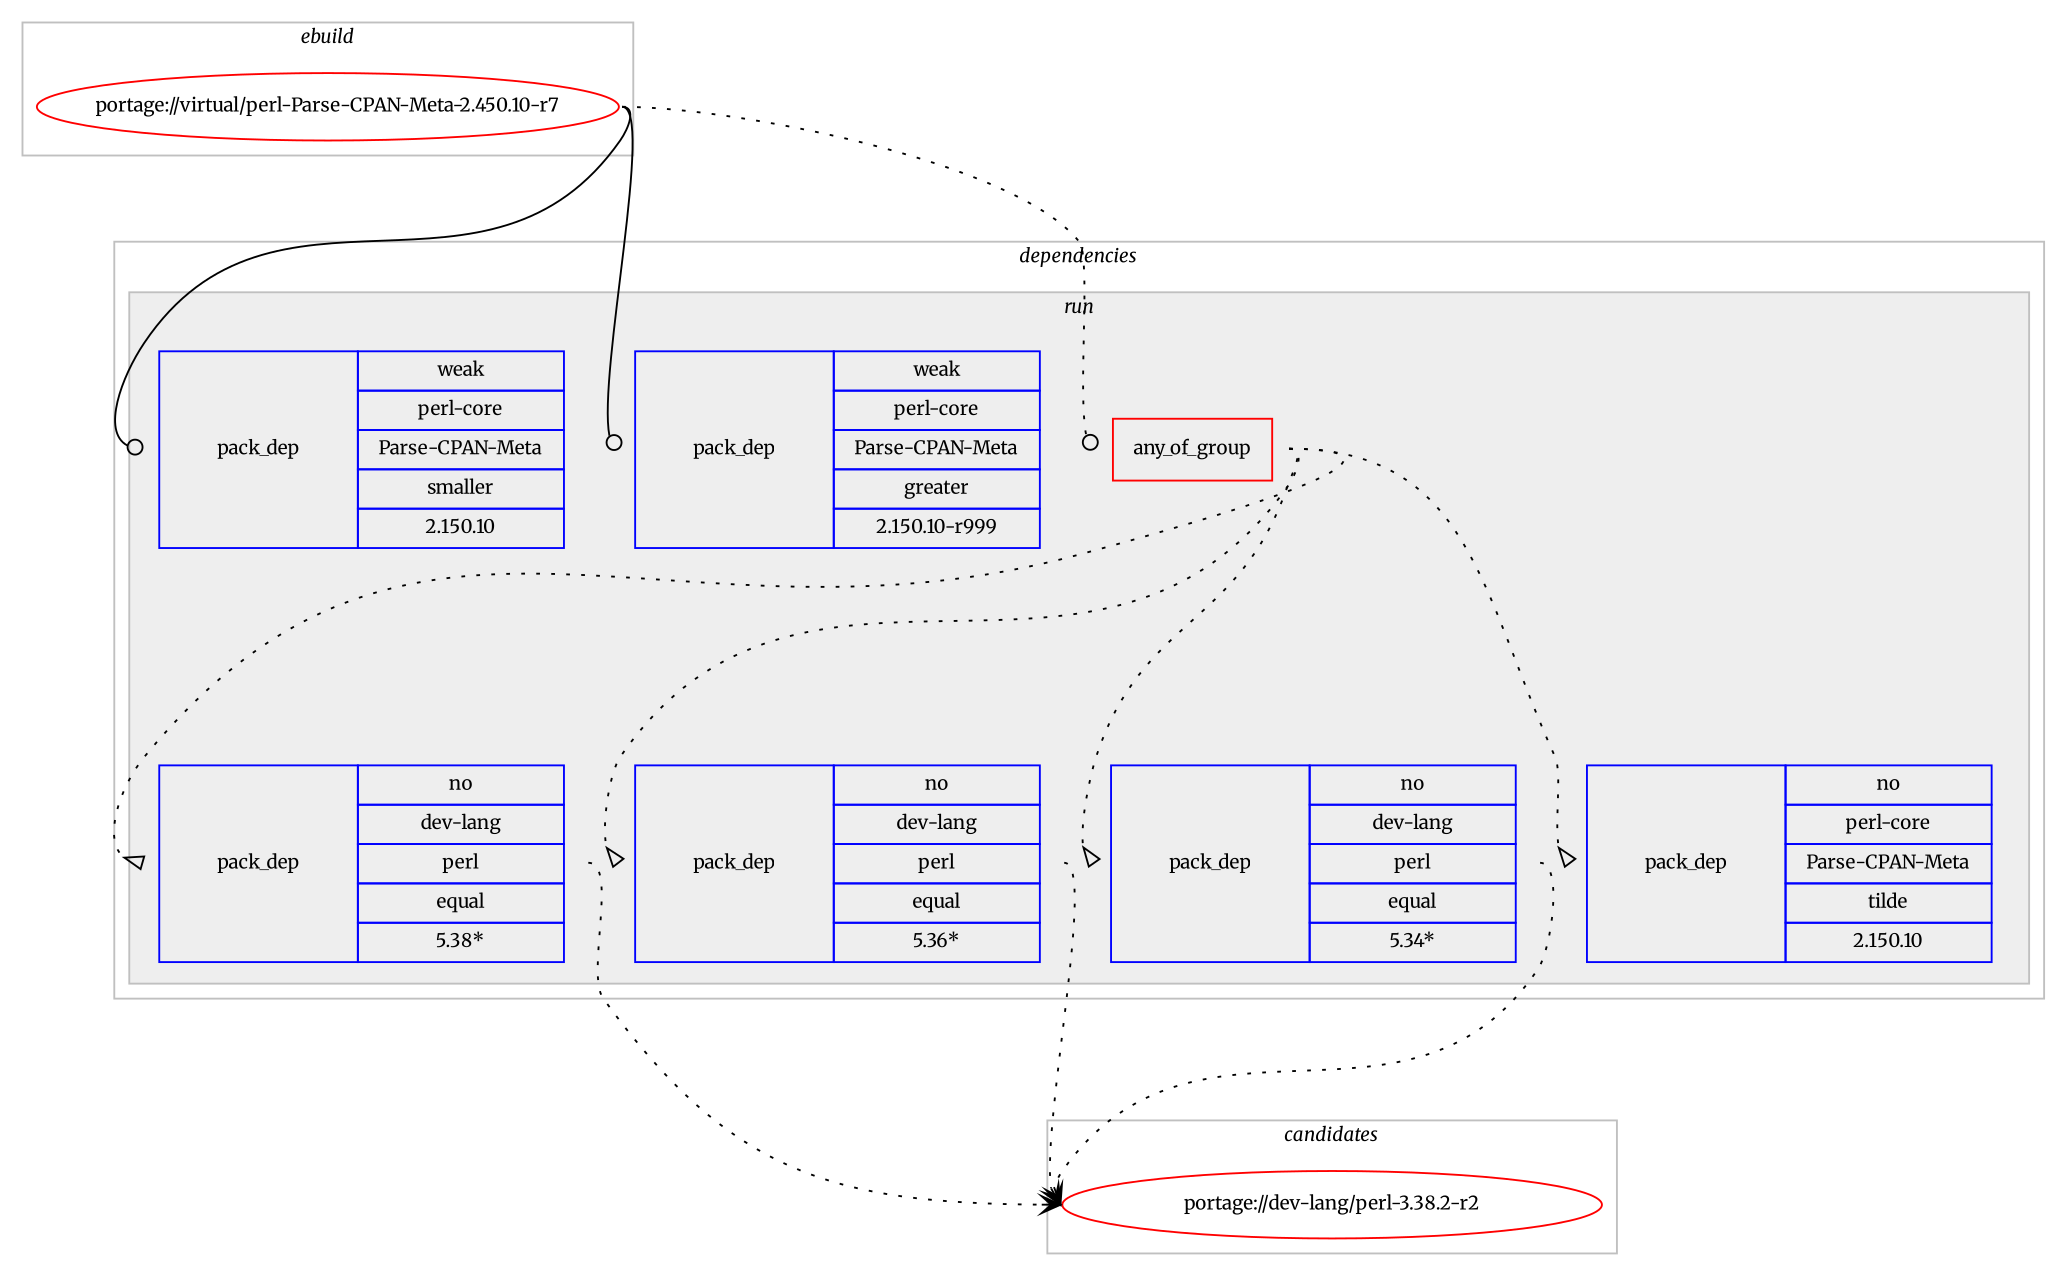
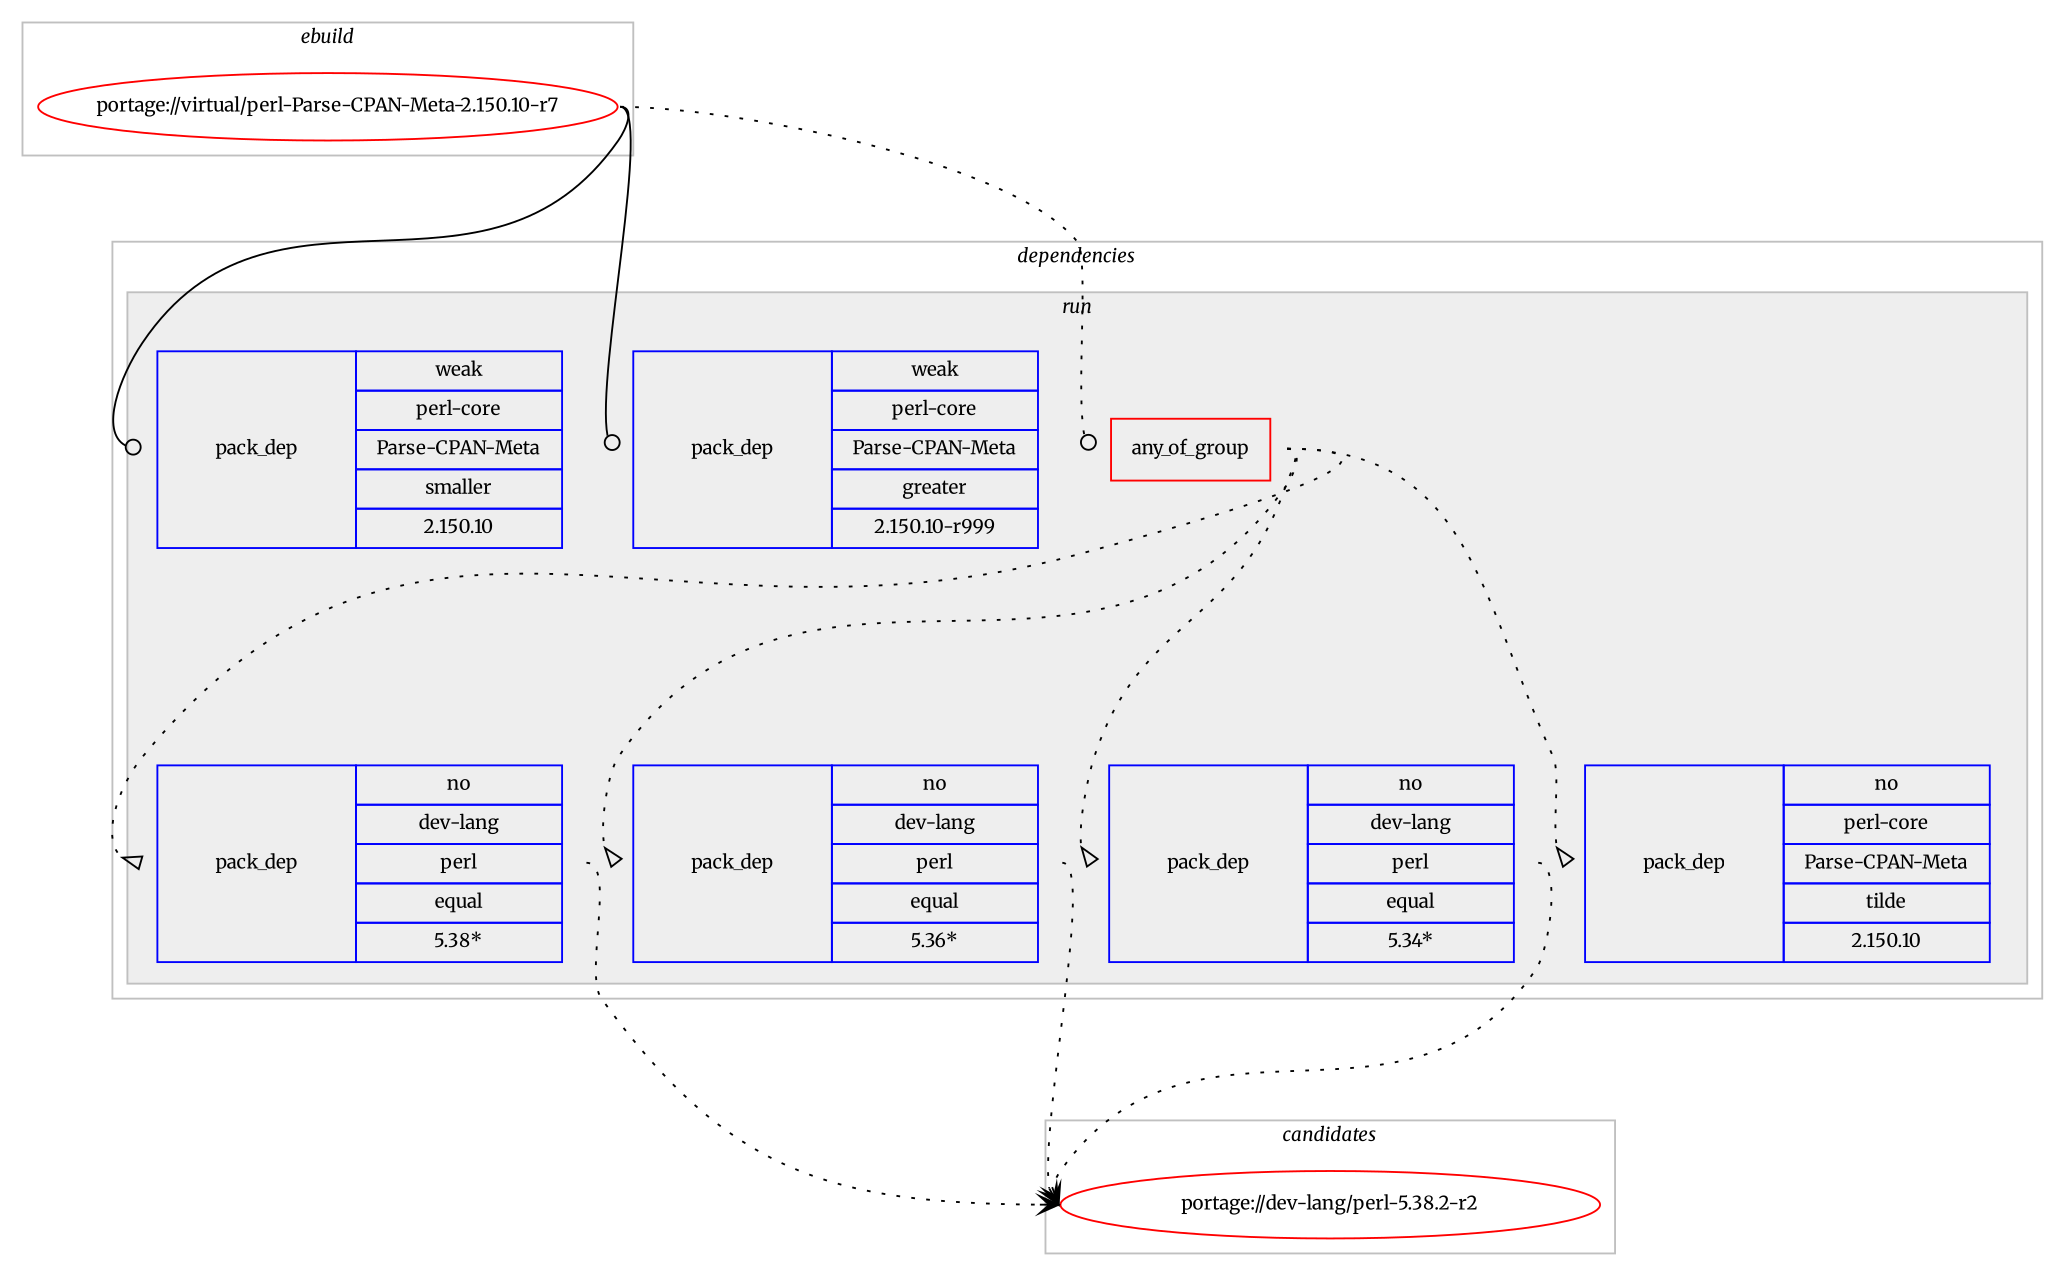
  digraph {
    compound=true
    concentrate=true
    fontname=Merriweather
    fontsize=10
    newrank=true
    rankdir=TB
    ranksep=1.5
    node [color=blue fontname=Merriweather fontsize=10 shape=none]
    edge [arrowhead=oinv fontname=Merriweather headport=w style=dotted tailport=e weight=20]
-   n1 [color=red label="portage://virtual/perl-Parse-CPAN-Meta-2.450.10-r7" width=4 shape=""]
+   n1 [color=red label="portage://virtual/perl-Parse-CPAN-Meta-2.150.10-r7" width=4 shape=""]
    n2 [label=<<TABLE BORDER="0" CELLBORDER="1" CELLSPACING="0" CELLPADDING="4" WIDTH="220"><TR><TD ROWSPAN="6" CELLPADDING="30">pack_dep</TD></TR><TR><TD WIDTH="110">no</TD></TR><TR><TD>dev-lang</TD></TR><TR><TD>perl</TD></TR><TR><TD>equal</TD></TR><TR><TD>5.38*</TD></TR></TABLE>>]
    n3 [label=<<TABLE BORDER="0" CELLBORDER="1" CELLSPACING="0" CELLPADDING="4" WIDTH="220"><TR><TD ROWSPAN="6" CELLPADDING="30">pack_dep</TD></TR><TR><TD WIDTH="110">no</TD></TR><TR><TD>dev-lang</TD></TR><TR><TD>perl</TD></TR><TR><TD>equal</TD></TR><TR><TD>5.36*</TD></TR></TABLE>>]
    n4 [label=<<TABLE BORDER="0" CELLBORDER="1" CELLSPACING="0" CELLPADDING="4" WIDTH="220"><TR><TD ROWSPAN="6" CELLPADDING="30">pack_dep</TD></TR><TR><TD WIDTH="110">no</TD></TR><TR><TD>dev-lang</TD></TR><TR><TD>perl</TD></TR><TR><TD>equal</TD></TR><TR><TD>5.34*</TD></TR></TABLE>>]
    n5 [label=<<TABLE BORDER="0" CELLBORDER="1" CELLSPACING="0" CELLPADDING="4" WIDTH="220"><TR><TD ROWSPAN="6" CELLPADDING="30">pack_dep</TD></TR><TR><TD WIDTH="110">no</TD></TR><TR><TD>perl-core</TD></TR><TR><TD>Parse-CPAN-Meta</TD></TR><TR><TD>tilde</TD></TR><TR><TD>2.150.10</TD></TR></TABLE>>]
    n6 [color=red label=<<TABLE BORDER="0" CELLBORDER="1" CELLSPACING="0" CELLPADDING="4"><TR><TD CELLPADDING="10">any_of_group</TD></TR></TABLE>>]
    n7 [label=<<TABLE BORDER="0" CELLBORDER="1" CELLSPACING="0" CELLPADDING="4" WIDTH="220"><TR><TD ROWSPAN="6" CELLPADDING="30">pack_dep</TD></TR><TR><TD WIDTH="110">weak</TD></TR><TR><TD>perl-core</TD></TR><TR><TD>Parse-CPAN-Meta</TD></TR><TR><TD>greater</TD></TR><TR><TD>2.150.10-r999</TD></TR></TABLE>>]
    n8 [label=<<TABLE BORDER="0" CELLBORDER="1" CELLSPACING="0" CELLPADDING="4" WIDTH="220"><TR><TD ROWSPAN="6" CELLPADDING="30">pack_dep</TD></TR><TR><TD WIDTH="110">weak</TD></TR><TR><TD>perl-core</TD></TR><TR><TD>Parse-CPAN-Meta</TD></TR><TR><TD>smaller</TD></TR><TR><TD>2.150.10</TD></TR></TABLE>>]
-   n9 [color=red label="portage://dev-lang/perl-3.38.2-r2" width=4 shape=""]
+   n9 [color=red label="portage://dev-lang/perl-5.38.2-r2" width=4 shape=""]
    subgraph cluster_1 {
      color=gray
      label=<<i>ebuild</i>>
      rank=same
      n1
    }
    subgraph cluster_2 {
      color=gray
      label=<<i>dependencies</i>>
      subgraph cluster_3 {
        color=gray
        fillcolor="#eeeeee"
        label=<<i>compile</i>>
        style=filled
      }
      subgraph cluster_4 {
        color=gray
        fillcolor="#eeeeee"
        label=<<i>compile and run</i>>
        style=filled
      }
      subgraph cluster_5 {
        color=gray
        fillcolor="#eeeeee"
        label=<<i>run</i>>
        style=filled
        subgraph sub_6 {
          color=gray
          fillcolor="#eeeeee"
          label=<<i>run</i>>
          style=filled
          n6
          subgraph sub_7 {
            color=gray
            fillcolor="#eeeeee"
            label=<<i>run</i>>
            style=filled
            n2
          }
          subgraph sub_8 {
            color=gray
            fillcolor="#eeeeee"
            label=<<i>run</i>>
            style=filled
            n3
          }
          subgraph sub_9 {
            color=gray
            fillcolor="#eeeeee"
            label=<<i>run</i>>
            style=filled
            n4
          }
          subgraph sub_10 {
            color=gray
            fillcolor="#eeeeee"
            label=<<i>run</i>>
            style=filled
            n5
          }
        }
        subgraph sub_11 {
          color=gray
          fillcolor="#eeeeee"
          label=<<i>run</i>>
          style=filled
          n7
        }
        subgraph sub_12 {
          color=gray
          fillcolor="#eeeeee"
          label=<<i>run</i>>
          style=filled
          n8
        }
      }
    }
    subgraph cluster_13 {
      color=gray
      label=<<i>candidates</i>>
      rank=same
      subgraph sub_14 {
        color=black
        label=<<i>candidates</i>>
        nodesep=1
        rank=same
        n9
      }
      subgraph sub_15 {
        color=black
        label=<<i>candidates</i>>
        nodesep=1
        rank=same
        n9
      }
      subgraph sub_16 {
        color=black
        label=<<i>candidates</i>>
        nodesep=1
        rank=same
        n9
      }
      subgraph sub_17 {
        color=black
        label=<<i>candidates</i>>
        nodesep=1
        rank=same
      }
      subgraph sub_18 {
        color=black
        label=<<i>candidates</i>>
        nodesep=1
        rank=same
      }
      subgraph sub_19 {
        color=black
        label=<<i>candidates</i>>
        nodesep=1
        rank=same
      }
    }
    n1 -> n6 [arrowhead=odot]
    n1 -> n7 [arrowhead=odot style=solid]
    n1 -> n8 [arrowhead=odot style=solid]
    n2 -> n9 [arrowhead=vee weight=100]
    n3 -> n9 [arrowhead=vee weight=100]
    n4 -> n9 [arrowhead=vee weight=100]
    n6 -> n2
    n6 -> n3
    n6 -> n4
    n6 -> n5
  }
